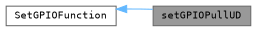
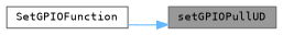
  digraph {
    rankdir=RL
    fontname="DejaVu Sans Mono"
    node [fontname="DejaVu Sans Mono" fontsize=10 shape=box style=filled]
    n1 [color=gray40 fillcolor=grey60 fontcolor=black height=0.2 label=setGPIOPullUD width=0.4]
    n2 [color=grey40 fillcolor=white height=0.2 label=SetGPIOFunction width=0.4]
-   n2 -> n1 [color=steelblue1 dir=back fontname="DejaVu Sans Mono" fontsize=10 labelfontname=Helvetica labelfontsize=10 style=solid]
+   n1 -> n2 [color=steelblue1 dir=back fontname="DejaVu Sans Mono" fontsize=10 labelfontname=Helvetica labelfontsize=10 style=solid]
  }
